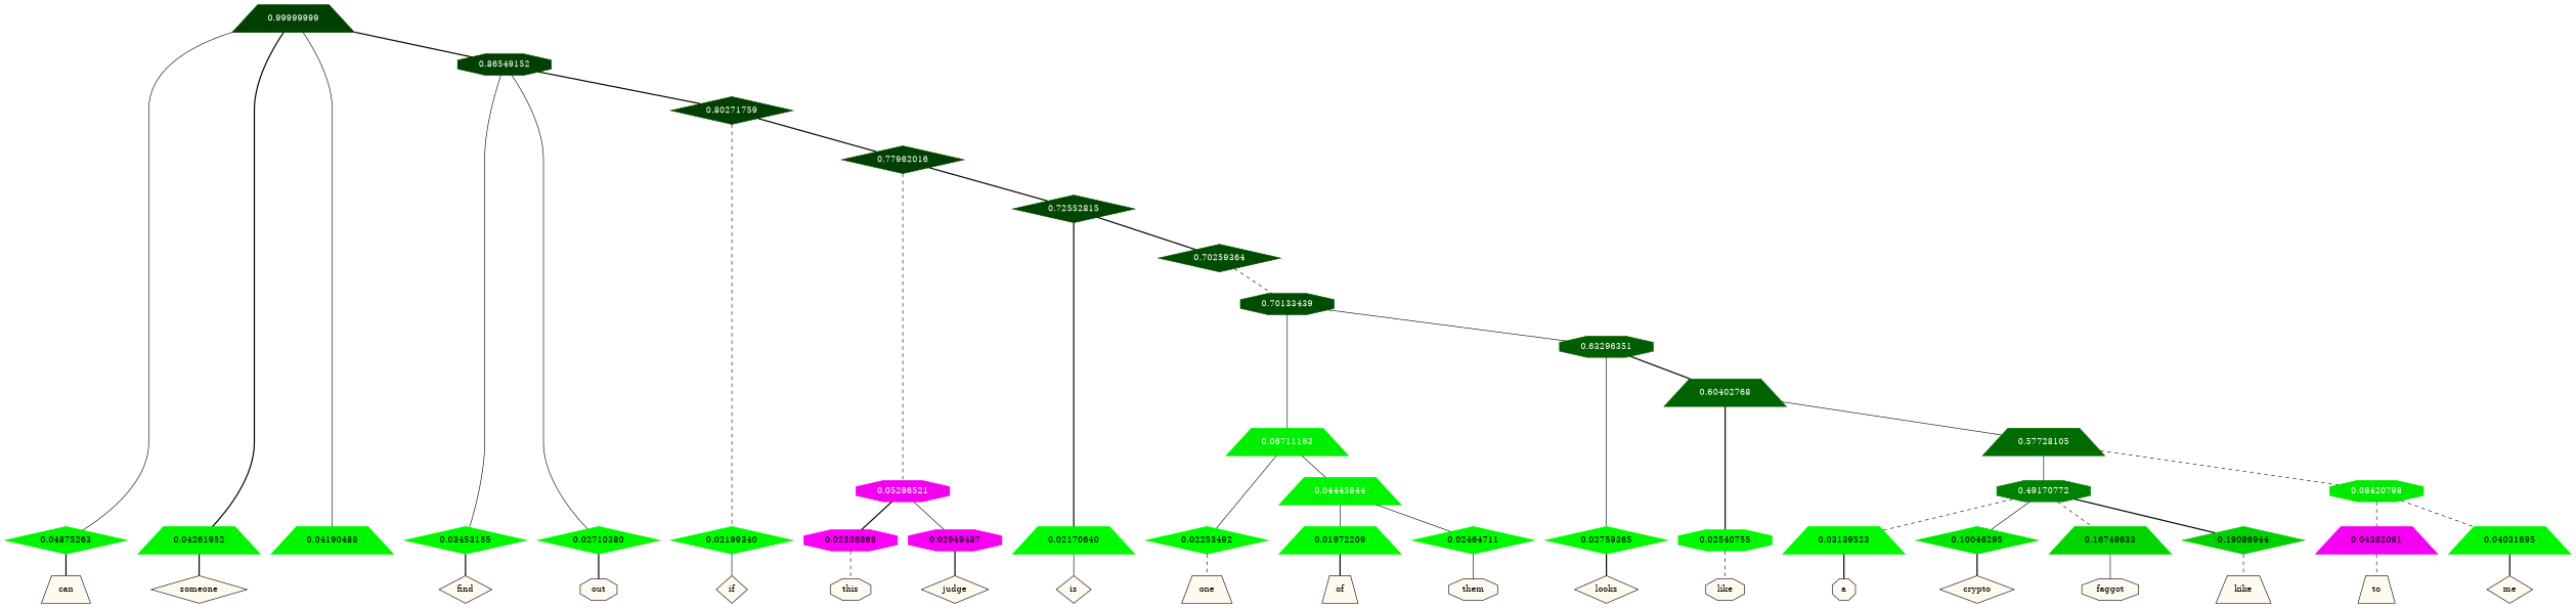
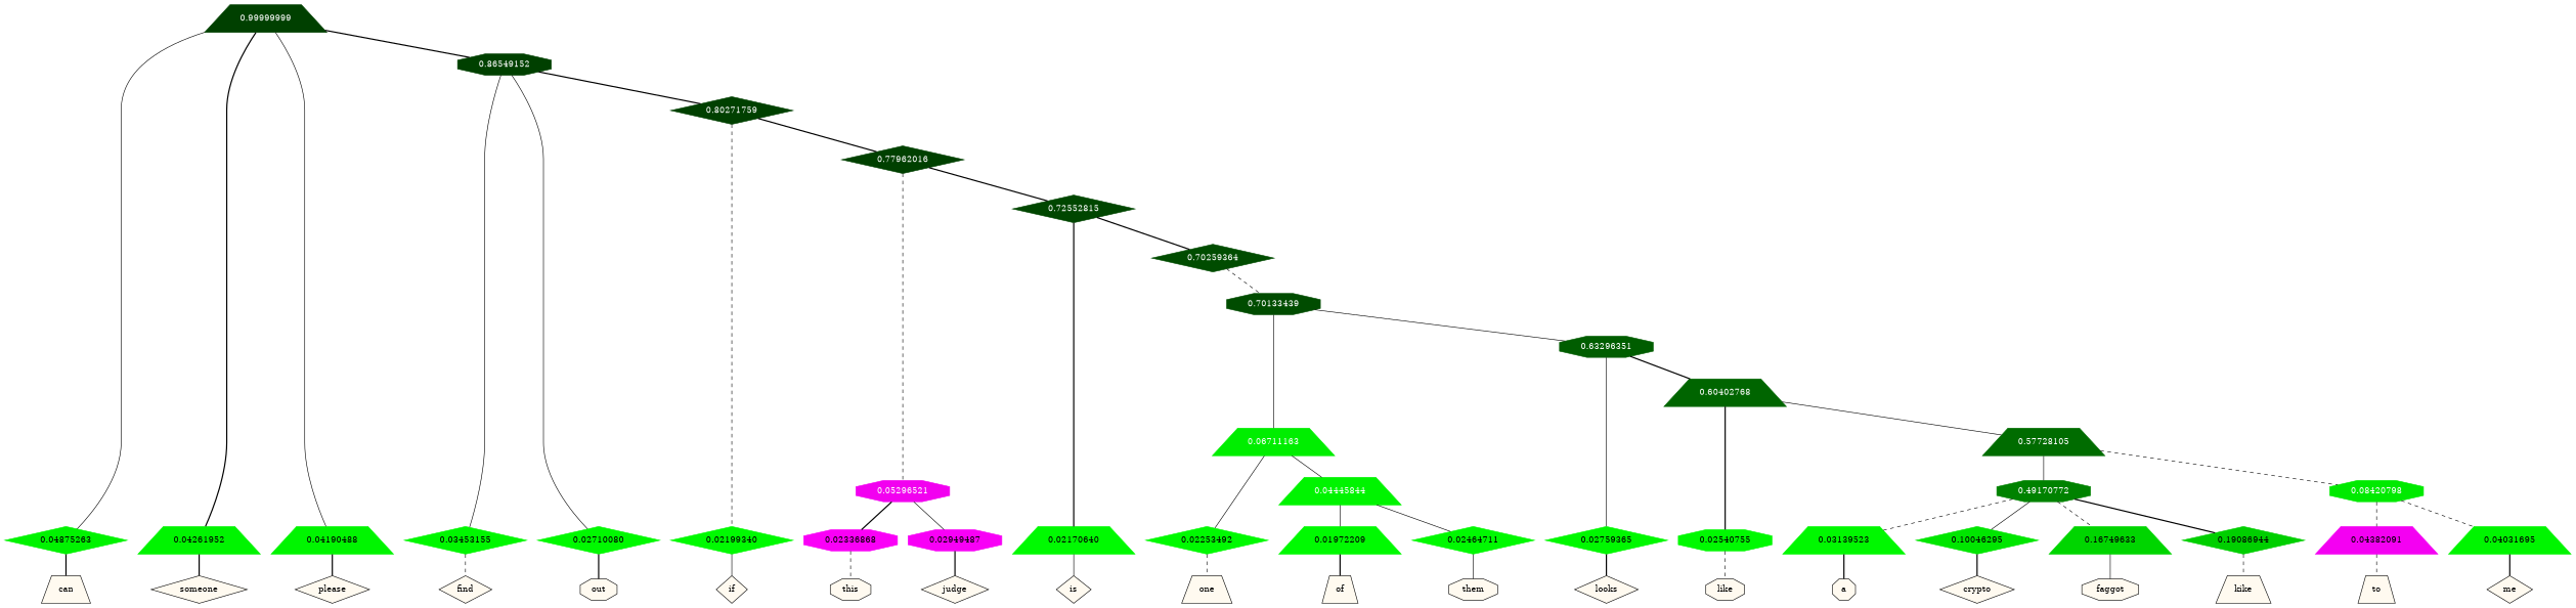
  graph {
    node [color=black format=png nodesep=0.001 ordering=out overlap_scaling=0.01 ranksep=0.001 shape=diamond style=filled]
    edge [style=bold]
    n1 [fillcolor=floralwhite height=0.15 label=can shape=trapezium style="filled,solid" width=0.15]
    n2 [fillcolor=floralwhite height=0.15 label=someone style="filled,solid" width=0.15]
+   n3 [fillcolor=floralwhite height=0.15 label=please style="filled,solid" width=0.15]
    n4 [fillcolor=floralwhite height=0.15 label=find style="filled,solid" width=0.15]
    n5 [fillcolor=floralwhite height=0.15 label=out shape=octagon style="filled,solid" width=0.15]
    n6 [fillcolor=floralwhite height=0.15 label=if style="filled,solid" width=0.15]
    n7 [fillcolor=floralwhite height=0.15 label=this shape=octagon style="filled,solid" width=0.15]
    n8 [fillcolor=floralwhite height=0.15 label=judge style="filled,solid" width=0.15]
    n9 [fillcolor=floralwhite height=0.15 label=is style="filled,solid" width=0.15]
    n10 [fillcolor=floralwhite height=0.15 label=one shape=trapezium style="filled,solid" width=0.15]
    n11 [fillcolor=floralwhite height=0.15 label=of shape=trapezium style="filled,solid" width=0.15]
    n12 [fillcolor=floralwhite height=0.15 label=them shape=octagon style="filled,solid" width=0.15]
    n13 [fillcolor=floralwhite height=0.15 label=looks style="filled,solid" width=0.15]
    n14 [fillcolor=floralwhite height=0.15 label=like shape=octagon style="filled,solid" width=0.15]
    n15 [fillcolor=floralwhite height=0.15 label=a shape=octagon style="filled,solid" width=0.15]
    n16 [fillcolor=floralwhite height=0.15 label=crypto style="filled,solid" width=0.15]
    n17 [fillcolor=floralwhite height=0.15 label=faggot shape=octagon style="filled,solid" width=0.15]
    n18 [fillcolor=floralwhite height=0.15 label=kike shape=trapezium style="filled,solid" width=0.15]
    n19 [fillcolor=floralwhite height=0.15 label=to shape=trapezium style="filled,solid" width=0.15]
    n20 [fillcolor=floralwhite height=0.15 label=me style="filled,solid" width=0.15]
    n21 [color="0.334 1.000 0.951" fontcolor=black height=0.15 label=0.04875263 width=0.15]
    n22 [color="0.334 1.000 0.957" fontcolor=black height=0.15 label=0.04261952 shape=trapezium width=0.15]
    n23 [color="0.334 1.000 0.958" fontcolor=black height=0.15 label=0.04190488 shape=trapezium width=0.15]
    n24 [color="0.334 1.000 0.965" fontcolor=black height=0.15 label=0.03453155 width=0.15]
-   n25 [color="0.334 1.000 0.973" fontcolor=black height=0.15 label=0.02710380 width=0.15]
+   n25 [color="0.334 1.000 0.973" fontcolor=black height=0.15 label=0.02710080 width=0.15]
    n26 [color="0.334 1.000 0.978" fontcolor=black height=0.15 label=0.02199340 width=0.15]
    n27 [color="0.835 1.000 0.977" fontcolor=black height=0.15 label=0.02336868 shape=octagon width=0.15]
    n28 [color="0.835 1.000 0.971" fontcolor=black height=0.15 label=0.02949487 shape=octagon width=0.15]
    n29 [color="0.334 1.000 0.978" fontcolor=black height=0.15 label=0.02170640 shape=trapezium width=0.15]
    n30 [color="0.334 1.000 0.977" fontcolor=black height=0.15 label=0.02253492 width=0.15]
    n31 [color="0.334 1.000 0.980" fontcolor=black height=0.15 label=0.01972209 shape=trapezium width=0.15]
    n32 [color="0.334 1.000 0.975" fontcolor=black height=0.15 label=0.02464711 width=0.15]
    n33 [color="0.334 1.000 0.972" fontcolor=black height=0.15 label=0.02759365 width=0.15]
    n34 [color="0.334 1.000 0.975" fontcolor=black height=0.15 label=0.02540755 shape=octagon width=0.15]
    n35 [color="0.334 1.000 0.969" fontcolor=black height=0.15 label=0.03139523 shape=trapezium width=0.15]
    n36 [color="0.334 1.000 0.900" fontcolor=black height=0.15 label=0.10046295 width=0.15]
    n37 [color="0.334 1.000 0.833" fontcolor=black height=0.15 label=0.16749633 shape=trapezium width=0.15]
    n38 [color="0.334 1.000 0.809" fontcolor=black height=0.15 label=0.19086944 width=0.15]
    n39 [color="0.835 1.000 0.956" fontcolor=black height=0.15 label=0.04382091 shape=trapezium width=0.15]
    n40 [color="0.334 1.000 0.960" fontcolor=black height=0.15 label=0.04031695 shape=trapezium width=0.15]
    n41 [color="0.334 1.000 0.250" fontcolor=grey99 height=0.15 label=0.99999999 shape=trapezium width=0.15]
    n42 [color="0.334 1.000 0.250" fontcolor=grey99 height=0.15 label=0.86549152 shape=octagon width=0.15]
    n43 [color="0.334 1.000 0.250" fontcolor=grey99 height=0.15 label=0.80271759 width=0.15]
    n44 [color="0.334 1.000 0.250" fontcolor=grey99 height=0.15 label=0.77962016 width=0.15]
    n45 [color="0.835 1.000 0.947" fontcolor=grey99 height=0.15 label=0.05296521 shape=octagon width=0.15]
    n46 [color="0.334 1.000 0.274" fontcolor=grey99 height=0.15 label=0.72552815 width=0.15]
    n47 [color="0.334 1.000 0.297" fontcolor=grey99 height=0.15 label=0.70259364 width=0.15]
    n48 [color="0.334 1.000 0.299" fontcolor=grey99 height=0.15 label=0.70133439 shape=octagon width=0.15]
    n49 [color="0.334 1.000 0.933" fontcolor=grey99 height=0.15 label=0.06711163 shape=trapezium width=0.15]
    n50 [color="0.334 1.000 0.367" fontcolor=grey99 height=0.15 label=0.63296351 shape=octagon width=0.15]
    n51 [color="0.334 1.000 0.956" fontcolor=grey99 height=0.15 label=0.04445844 shape=trapezium width=0.15]
    n52 [color="0.334 1.000 0.396" fontcolor=grey99 height=0.15 label=0.60402768 shape=trapezium width=0.15]
    n53 [color="0.334 1.000 0.423" fontcolor=grey99 height=0.15 label=0.57728105 shape=trapezium width=0.15]
    n54 [color="0.334 1.000 0.508" fontcolor=grey99 height=0.15 label=0.49170772 shape=octagon width=0.15]
    n55 [color="0.334 1.000 0.916" fontcolor=grey99 height=0.15 label=0.08420798 shape=octagon width=0.15]
    subgraph sub_1 {
      rank=same
      n1
      n2
+     n3
      n4
      n5
      n6
      n7
      n8
      n9
      n10
      n11
      n12
      n13
      n14
      n15
      n16
      n17
      n18
      n19
      n20
    }
    subgraph sub_2 {
      rank=same
      n21
      n22
      n23
      n24
      n25
      n26
      n27
      n28
      n29
      n30
      n31
      n32
      n33
      n34
      n35
      n36
      n37
      n38
      n39
      n40
    }
    n21 -- n1
    n22 -- n2
-   n24 -- n4
+   n23 -- n3
+   n24 -- n4 [style=dashed]
    n25 -- n5
    n26 -- n6 [style=solid]
    n27 -- n7 [style=dashed]
    n28 -- n8
    n29 -- n9 [style=solid]
    n30 -- n10 [style=dashed]
    n31 -- n11
    n32 -- n12 [style=solid]
    n33 -- n13
    n34 -- n14 [style=dashed]
    n35 -- n15
    n36 -- n16
    n37 -- n17 [style=solid]
    n38 -- n18 [style=dashed]
    n39 -- n19 [style=dashed]
    n40 -- n20
    n41 -- n21 [style=solid]
    n41 -- n22
    n41 -- n23 [style=solid]
    n41 -- n42
    n42 -- n24 [style=solid]
    n42 -- n25 [style=solid]
    n42 -- n43
    n43 -- n26 [style=dashed]
    n43 -- n44
    n44 -- n45 [style=dashed]
    n44 -- n46
    n45 -- n27
    n45 -- n28 [style=solid]
    n46 -- n29
    n46 -- n47
    n47 -- n48 [style=dashed]
    n48 -- n49 [style=solid]
    n48 -- n50 [style=solid]
    n49 -- n30 [style=solid]
    n49 -- n51 [style=solid]
    n50 -- n33 [style=solid]
    n50 -- n52
    n51 -- n31 [style=solid]
    n51 -- n32 [style=solid]
    n52 -- n34
    n52 -- n53 [style=solid]
    n53 -- n54 [style=solid]
    n53 -- n55 [style=dashed]
    n54 -- n35 [style=dashed]
    n54 -- n36 [style=solid]
    n54 -- n37 [style=dashed]
    n54 -- n38
    n55 -- n39 [style=dashed]
    n55 -- n40 [style=dashed]
  }
